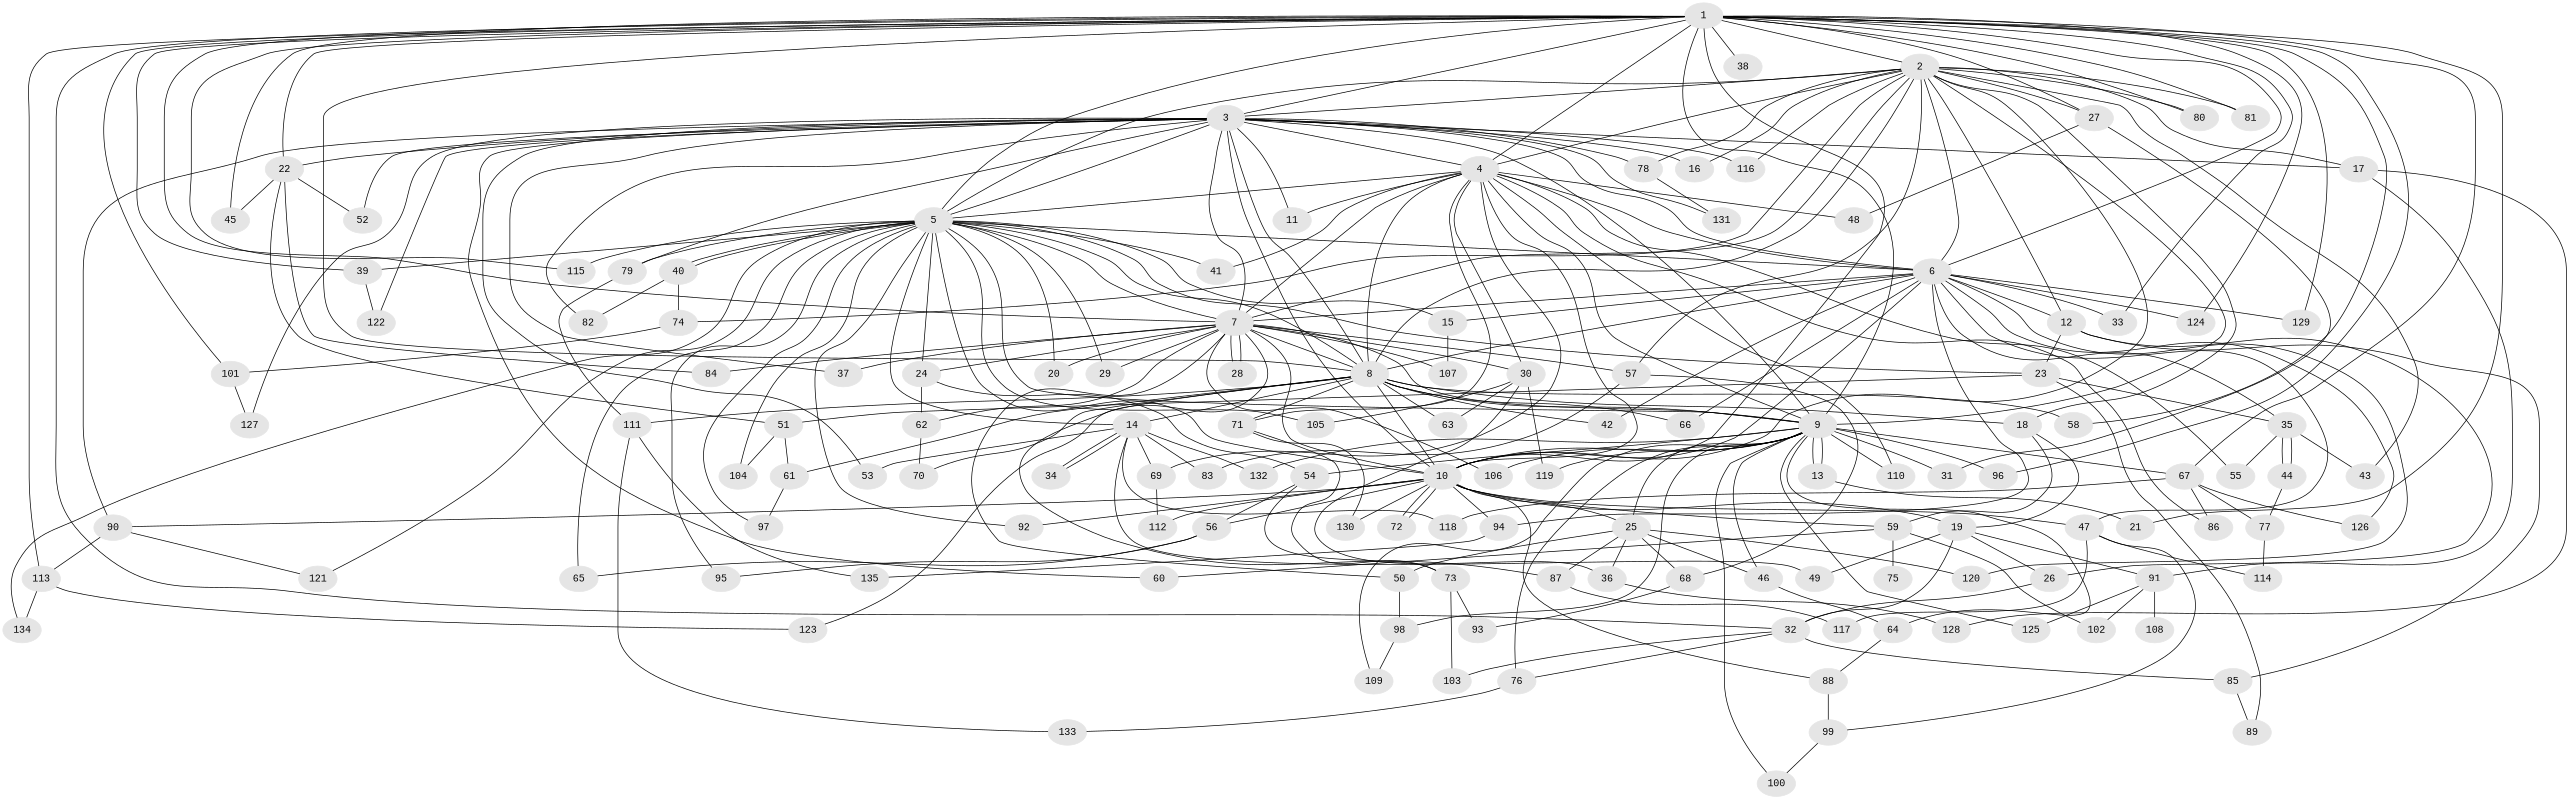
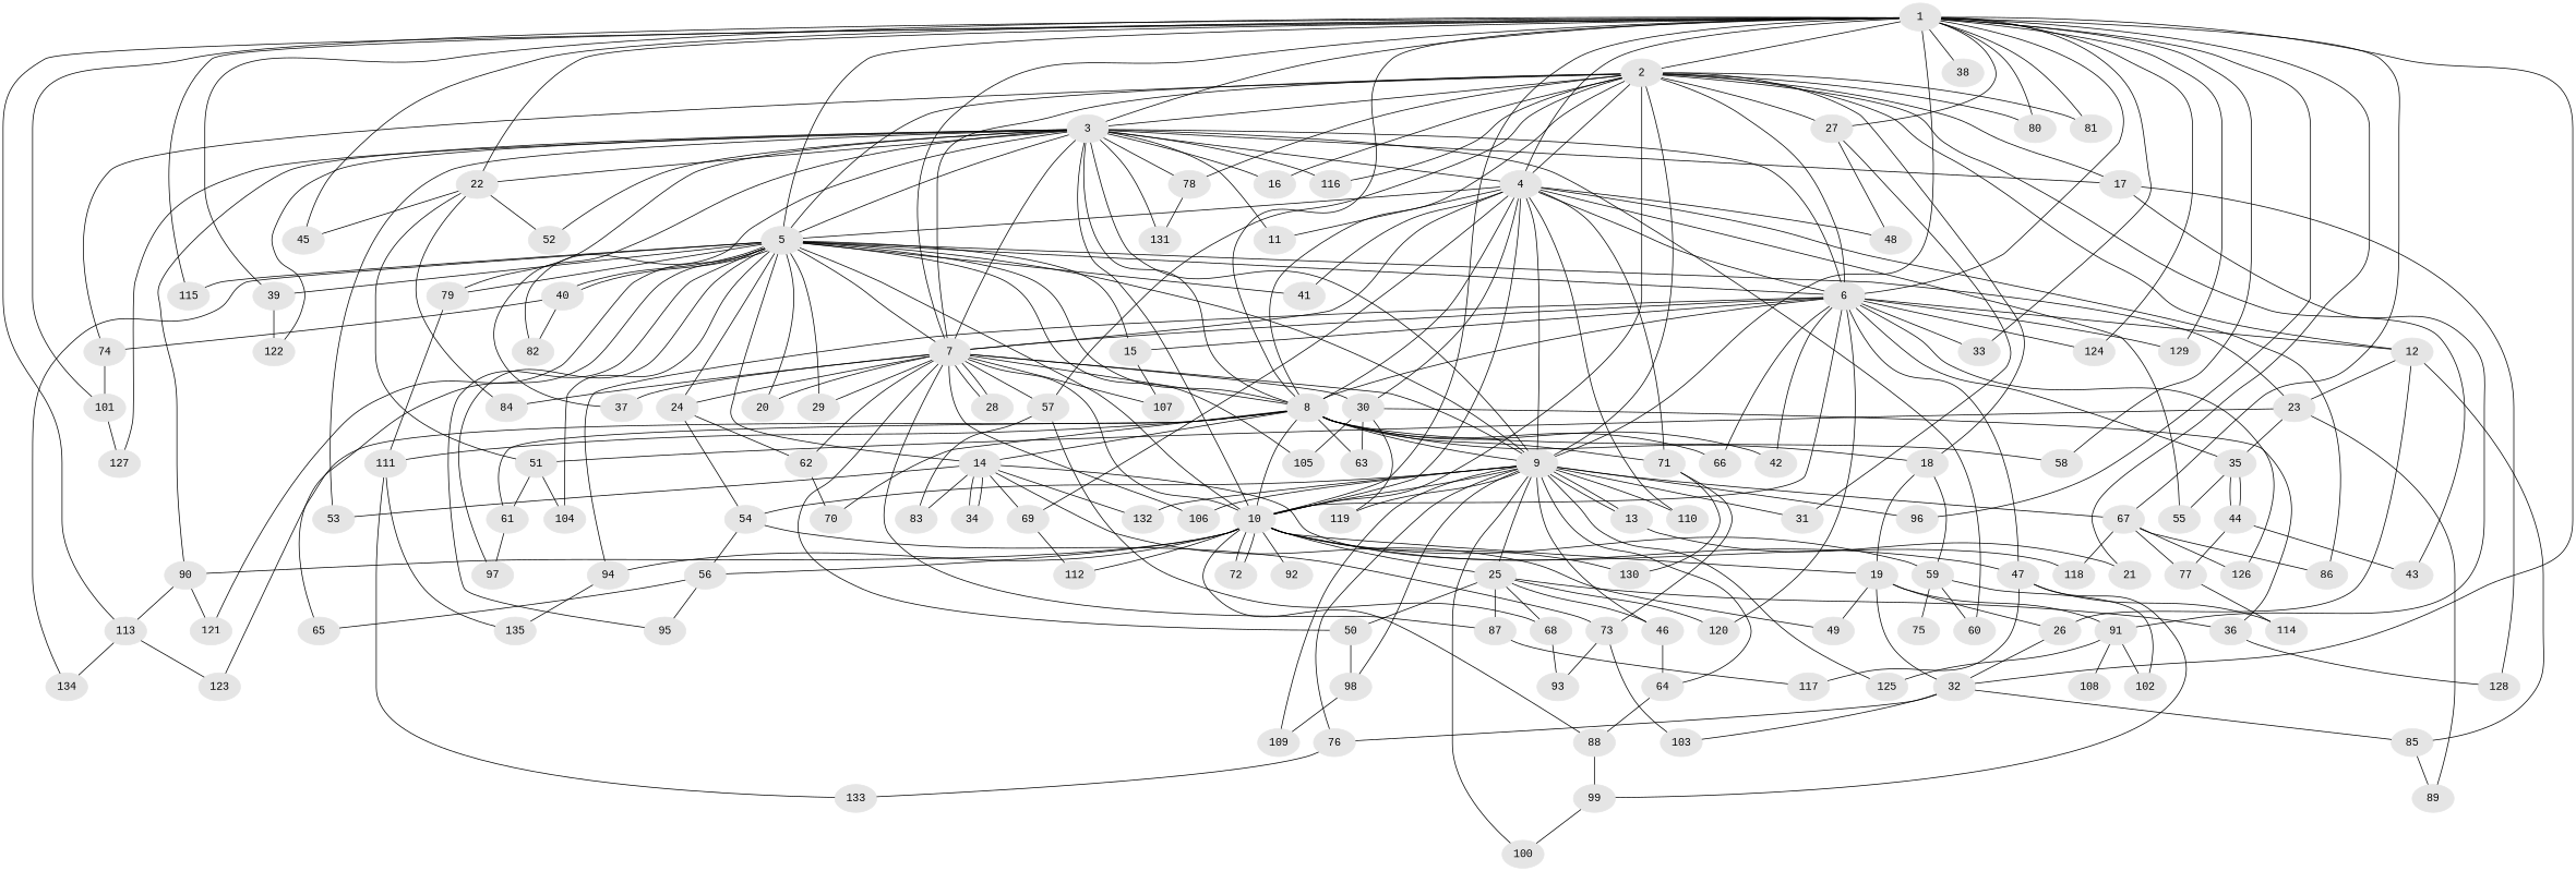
  graph {
    fontname="Liberation Mono"
    node [color=gray90 fontname="Liberation Mono" style=filled]
    edge [fontname="Liberation Mono"]
    1
    2
    3
    4
    5
    6
    7
    8
    9
    10
    21
    22
    27
    32
    33
    38
    39
    45
    58
    67
    80
    81
    96
    101
    113
    115
    124
    129
    12
    16
    17
    18
    43
    57
    74
    78
    116
    11
    37
    52
    53
    60
    79
    82
    90
    122
    127
    131
    30
    41
    48
    55
    69
    71
    86
    110
    14
    15
    20
    23
    24
    29
    40
    65
    92
    95
    97
    104
    105
    121
    134
    35
    42
    47
    66
    94
    120
    126
    28
    50
    62
    84
    87
    106
    107
    61
    63
    70
    111
    123
    13
    25
    31
    46
    54
    64
    76
    98
    100
    109
    119
    125
    132
    19
    56
    59
    72
    88
    112
    130
    51
    85
    103
    118
    77
    26
    91
    128
    83
    68
    36
    73
    34
    49
    89
    44
    99
    114
    117
    135
    133
    75
    102
    108
    93
    1 -- 2
    1 -- 3
    1 -- 4
    1 -- 5
    1 -- 6
    1 -- 7
    1 -- 8
    1 -- 9
    1 -- 10
    1 -- 21
    1 -- 22
    1 -- 27
    1 -- 32
    1 -- 33
    1 -- 38
    1 -- 39
    1 -- 45
    1 -- 58
    1 -- 67
    1 -- 80
    1 -- 81
    1 -- 96
    1 -- 101
    1 -- 113
    1 -- 115
    1 -- 124
    1 -- 129
    2 -- 3
    2 -- 4
    2 -- 5
    2 -- 6
    2 -- 7
    2 -- 8
    2 -- 9
    2 -- 10
    2 -- 27
    2 -- 80
    2 -- 81
    2 -- 12
    2 -- 16
    2 -- 17
    2 -- 18
    2 -- 43
    2 -- 57
    2 -- 74
    2 -- 78
    2 -- 116
    3 -- 4
    3 -- 5
    3 -- 6
    3 -- 7
    3 -- 8
    3 -- 9
    3 -- 10
    3 -- 22
    3 -- 16
    3 -- 17
    3 -- 78
    3 -- 116
    3 -- 11
    3 -- 37
    3 -- 52
    3 -- 53
    3 -- 60
    3 -- 79
    3 -- 82
    3 -- 90
    3 -- 122
    3 -- 127
    3 -- 131
    4 -- 5
    4 -- 6
    4 -- 7
    4 -- 8
    4 -- 9
    4 -- 10
    4 -- 11
    4 -- 30
    4 -- 41
    4 -- 48
    4 -- 55
    4 -- 69
    4 -- 71
    4 -- 86
    4 -- 110
    5 -- 6
    5 -- 7
    5 -- 8
    5 -- 9
    5 -- 10
    5 -- 39
    5 -- 115
    5 -- 79
    5 -- 41
    5 -- 14
    5 -- 15
    5 -- 20
    5 -- 23
    5 -- 24
    5 -- 29
    5 -- 40
    5 -- 40
    5 -- 65
-   5 -- 92
    5 -- 95
    5 -- 97
    5 -- 104
    5 -- 105
    5 -- 121
    5 -- 134
    6 -- 7
    6 -- 8
    6 -- 10
    6 -- 33
    6 -- 124
    6 -- 129
    6 -- 12
    6 -- 15
    6 -- 35
    6 -- 42
    6 -- 47
    6 -- 66
    6 -- 94
    6 -- 120
    6 -- 126
    7 -- 8
    7 -- 9
    7 -- 10
    7 -- 57
    7 -- 37
    7 -- 30
    7 -- 20
    7 -- 24
    7 -- 29
    7 -- 28
    7 -- 28
    7 -- 50
    7 -- 62
    7 -- 84
    7 -- 87
    7 -- 106
    7 -- 107
    8 -- 9
    8 -- 10
    8 -- 58
    8 -- 18
    8 -- 71
    8 -- 14
    8 -- 42
    8 -- 66
    8 -- 61
    8 -- 63
    8 -- 70
    8 -- 111
    8 -- 123
    9 -- 10
    9 -- 67
    9 -- 96
    9 -- 110
    9 -- 106
    9 -- 13
    9 -- 13
    9 -- 25
    9 -- 31
    9 -- 46
    9 -- 54
    9 -- 64
    9 -- 76
    9 -- 98
    9 -- 100
    9 -- 109
    9 -- 119
    9 -- 125
    9 -- 132
    10 -- 90
    10 -- 92
    10 -- 47
    10 -- 94
    10 -- 25
    10 -- 19
    10 -- 56
    10 -- 59
    10 -- 72
    10 -- 72
    10 -- 88
    10 -- 112
    10 -- 130
    22 -- 45
    22 -- 52
    22 -- 84
    22 -- 51
    27 -- 48
    27 -- 31
    32 -- 76
    32 -- 85
    32 -- 103
    39 -- 122
    67 -- 86
    67 -- 126
    67 -- 118
    67 -- 77
    101 -- 127
    113 -- 134
    113 -- 123
    12 -- 23
    12 -- 85
    12 -- 26
    17 -- 91
    17 -- 128
    18 -- 19
    18 -- 59
    57 -- 83
    57 -- 68
    74 -- 101
    78 -- 131
    79 -- 111
    90 -- 113
    90 -- 121
    30 -- 105
    30 -- 63
    30 -- 119
    30 -- 36
    69 -- 112
    71 -- 130
    71 -- 73
    14 -- 53
    14 -- 69
    14 -- 132
    14 -- 118
    14 -- 83
    14 -- 34
    14 -- 34
    14 -- 49
    15 -- 107
    23 -- 35
    23 -- 51
    23 -- 89
    24 -- 62
    24 -- 54
    40 -- 74
    40 -- 82
-   35 -- 43
+   44 -- 43
    35 -- 55
    35 -- 44
    35 -- 44
    47 -- 99
    47 -- 114
    47 -- 117
    94 -- 135
    50 -- 98
    62 -- 70
    87 -- 117
    61 -- 97
    111 -- 135
    111 -- 133
    13 -- 21
    25 -- 120
    25 -- 50
    25 -- 87
    25 -- 46
    25 -- 68
    25 -- 36
    46 -- 64
    54 -- 56
    54 -- 73
    64 -- 88
    76 -- 133
    98 -- 109
    19 -- 32
    19 -- 26
    19 -- 91
    19 -- 49
    56 -- 65
    56 -- 95
    59 -- 60
    59 -- 75
    59 -- 102
    88 -- 99
    51 -- 104
    51 -- 61
    85 -- 89
    77 -- 114
    26 -- 32
    91 -- 125
    91 -- 102
    91 -- 108
    68 -- 93
    36 -- 128
    73 -- 103
    73 -- 93
    44 -- 77
    99 -- 100
  }
